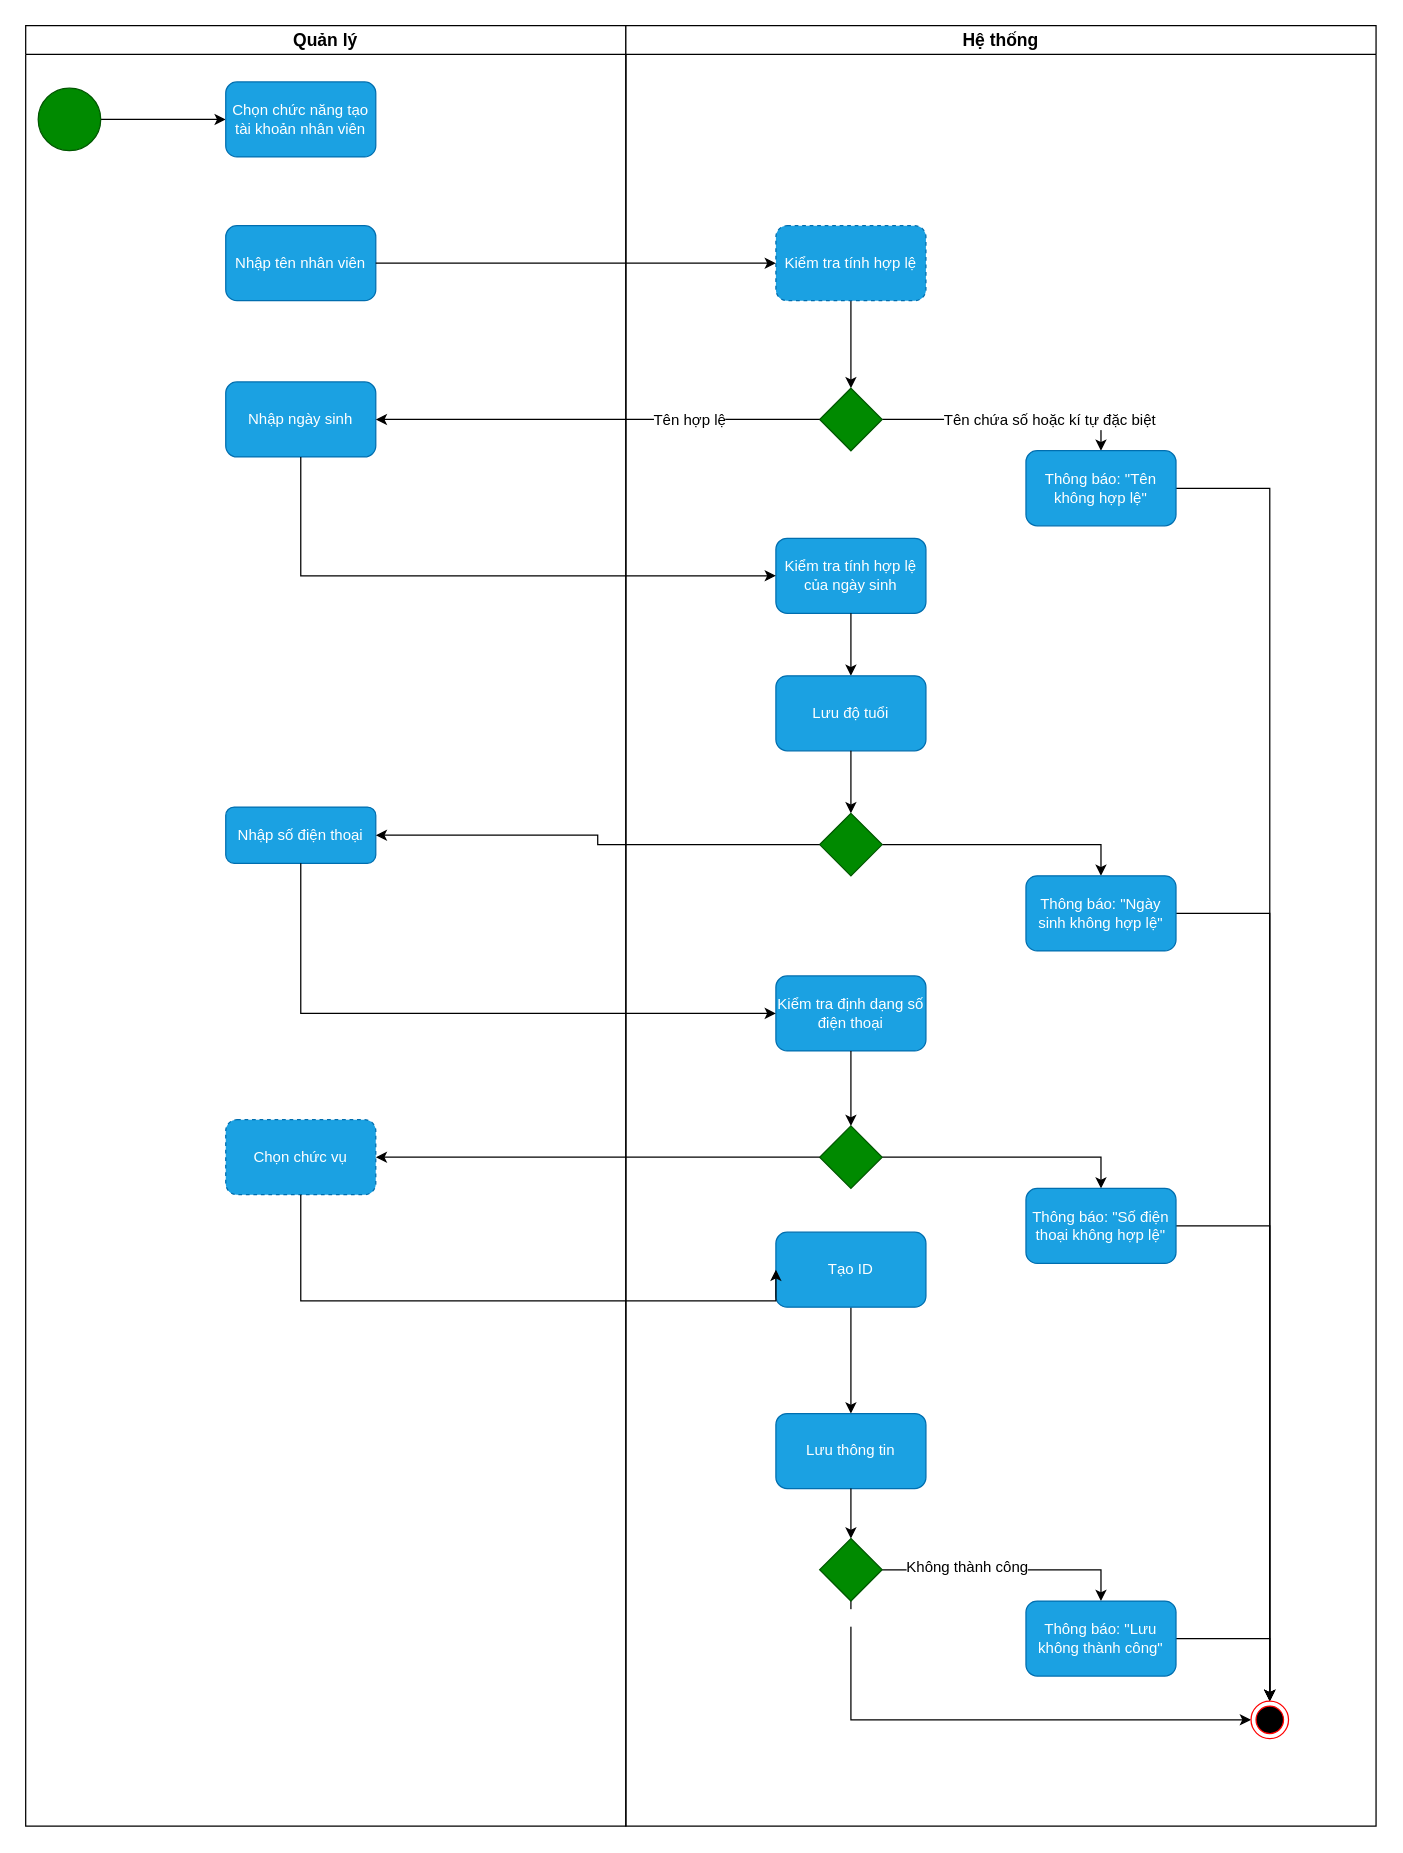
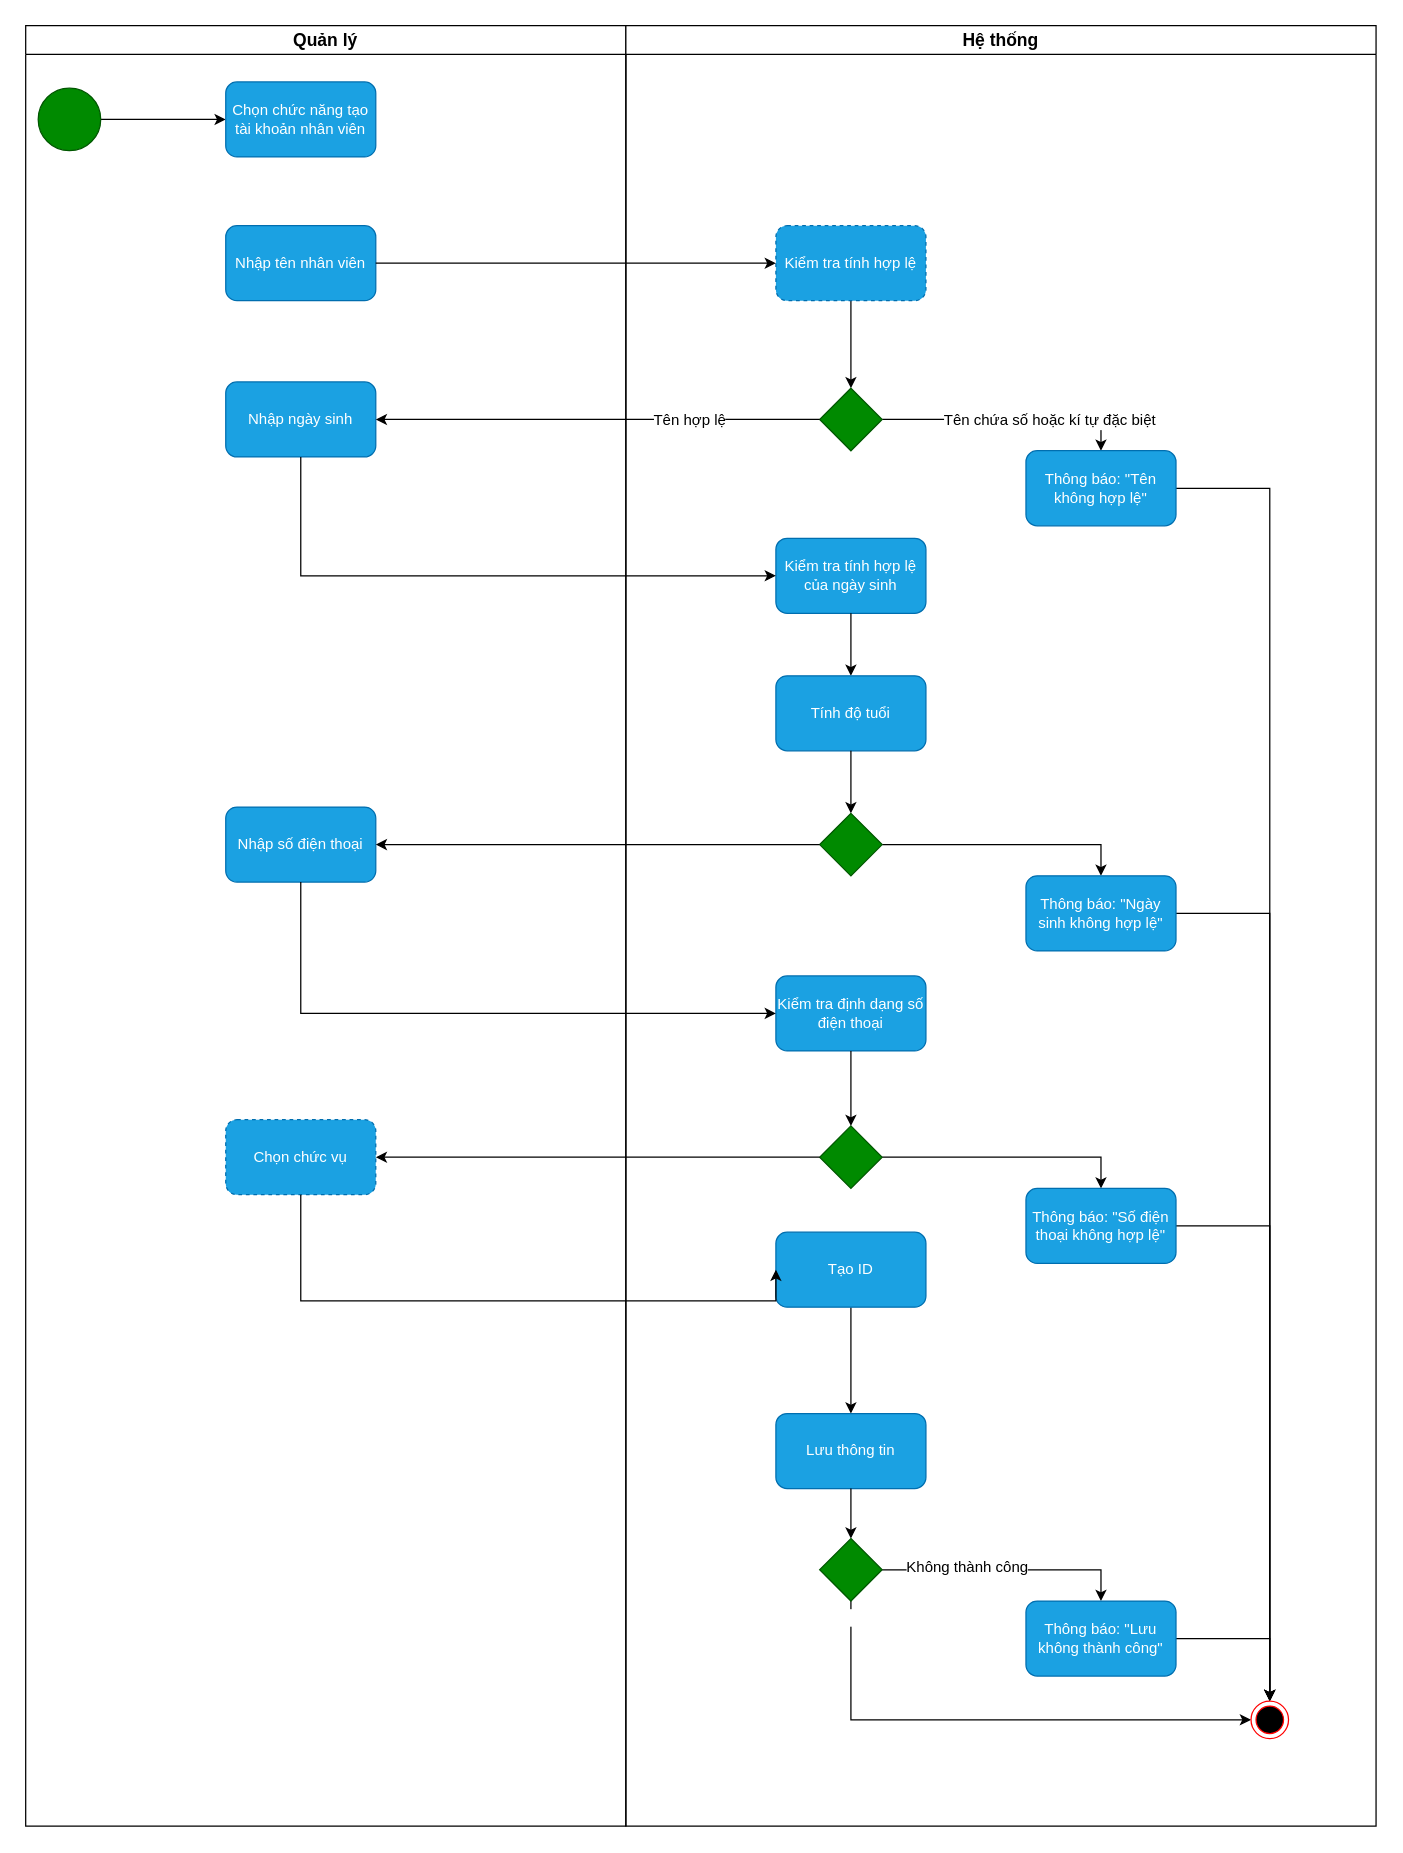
  <mxCell id="0" />
  <mxCell id="1" parent="0" />
  <mxCell id="2" value="&lt;font style=&quot;font-size: 14px;&quot;&gt;Quản lý&lt;/font&gt;" style="swimlane;whiteSpace=wrap;html=1;" vertex="1" parent="1"><mxGeometry x="20" y="20" width="480" height="1440" as="geometry" /></mxCell>
  <mxCell id="3" style="edgeStyle=orthogonalEdgeStyle;rounded=0;orthogonalLoop=1;jettySize=auto;html=1;" edge="1" parent="2" source="4" target="5"><mxGeometry relative="1" as="geometry" /></mxCell>
  <mxCell id="4" value="" style="points=[[0.145,0.145,0],[0.5,0,0],[0.855,0.145,0],[1,0.5,0],[0.855,0.855,0],[0.5,1,0],[0.145,0.855,0],[0,0.5,0]];shape=mxgraph.bpmn.event;html=1;verticalLabelPosition=bottom;labelBackgroundColor=#ffffff;verticalAlign=top;align=center;perimeter=ellipsePerimeter;outlineConnect=0;aspect=fixed;outline=standard;symbol=general;fillColor=#008a00;fontColor=#ffffff;strokeColor=#005700;" vertex="1" parent="2"><mxGeometry x="10" y="50" width="50" height="50" as="geometry" /></mxCell>
  <mxCell id="5" value="Chọn chức năng tạo tài khoản nhân viên" style="rounded=1;whiteSpace=wrap;html=1;fillColor=#1ba1e2;fontColor=#ffffff;strokeColor=#006EAF;" vertex="1" parent="2"><mxGeometry x="160" y="45" width="120" height="60" as="geometry" /></mxCell>
  <mxCell id="6" value="Nhập tên nhân viên" style="rounded=1;whiteSpace=wrap;html=1;fillColor=#1ba1e2;fontColor=#ffffff;strokeColor=#006EAF;" vertex="1" parent="2"><mxGeometry x="160" y="160" width="120" height="60" as="geometry" /></mxCell>
  <mxCell id="7" value="Nhập ngày sinh" style="rounded=1;whiteSpace=wrap;html=1;fillColor=#1ba1e2;fontColor=#ffffff;strokeColor=#006EAF;" vertex="1" parent="2"><mxGeometry x="160" y="285" width="120" height="60" as="geometry" /></mxCell>
- <mxCell id="8" value="Nhập số điện thoại" style="rounded=1;whiteSpace=wrap;html=1;fillColor=#1ba1e2;fontColor=#ffffff;strokeColor=#006EAF;" vertex="1" parent="2"><mxGeometry x="160" y="625" width="120" height="45" as="geometry" /></mxCell>
+ <mxCell id="8" value="Nhập số điện thoại" style="rounded=1;whiteSpace=wrap;html=1;fillColor=#1ba1e2;fontColor=#ffffff;strokeColor=#006EAF;" vertex="1" parent="2"><mxGeometry x="160" y="625" width="120" height="60" as="geometry" /></mxCell>
  <mxCell id="9" value="Chọn chức vụ" style="rounded=1;whiteSpace=wrap;html=1;fillColor=#1ba1e2;fontColor=#ffffff;strokeColor=#006EAF;dashed=1;" vertex="1" parent="2"><mxGeometry x="160" y="875" width="120" height="60" as="geometry" /></mxCell>
  <mxCell id="10" value="&lt;font style=&quot;font-size: 14px;&quot;&gt;Hệ thống&lt;/font&gt;" style="swimlane;whiteSpace=wrap;html=1;" vertex="1" parent="1"><mxGeometry x="500" y="20" width="600" height="1440" as="geometry" /></mxCell>
  <mxCell id="11" style="edgeStyle=orthogonalEdgeStyle;rounded=0;orthogonalLoop=1;jettySize=auto;html=1;entryX=0.5;entryY=0;entryDx=0;entryDy=0;exitX=1;exitY=0.5;exitDx=0;exitDy=0;exitPerimeter=0;" edge="1" parent="10" source="17" target="16"><mxGeometry relative="1" as="geometry"><Array as="points"><mxPoint x="380" y="315" /></Array></mxGeometry></mxCell>
  <mxCell id="12" value="&lt;font style=&quot;font-size: 12px;&quot;&gt;Tên chứa số hoặc kí tự đặc biệt&lt;/font&gt;" style="edgeLabel;html=1;align=center;verticalAlign=middle;resizable=0;points=[];" connectable="0" vertex="1" parent="11"><mxGeometry x="-0.439" y="1" relative="1" as="geometry"><mxPoint x="77" y="1" as="offset" /></mxGeometry></mxCell>
  <mxCell id="13" style="edgeStyle=orthogonalEdgeStyle;rounded=0;orthogonalLoop=1;jettySize=auto;html=1;" edge="1" parent="10" source="14" target="17"><mxGeometry relative="1" as="geometry" /></mxCell>
  <mxCell id="14" value="Kiểm tra tính hợp lệ" style="rounded=1;whiteSpace=wrap;html=1;fillColor=#1ba1e2;fontColor=#ffffff;strokeColor=#006EAF;dashed=1;" vertex="1" parent="10"><mxGeometry x="120" y="160" width="120" height="60" as="geometry" /></mxCell>
  <mxCell id="15" style="edgeStyle=orthogonalEdgeStyle;rounded=0;orthogonalLoop=1;jettySize=auto;html=1;entryX=0.5;entryY=0;entryDx=0;entryDy=0;" edge="1" parent="10" source="16" target="42"><mxGeometry relative="1" as="geometry" /></mxCell>
  <mxCell id="16" value="Thông báo: &quot;Tên không hợp lệ&quot;" style="rounded=1;whiteSpace=wrap;html=1;fillColor=#1ba1e2;fontColor=#ffffff;strokeColor=#006EAF;" vertex="1" parent="10"><mxGeometry x="320" y="340" width="120" height="60" as="geometry" /></mxCell>
  <mxCell id="17" value="" style="points=[[0.25,0.25,0],[0.5,0,0],[0.75,0.25,0],[1,0.5,0],[0.75,0.75,0],[0.5,1,0],[0.25,0.75,0],[0,0.5,0]];shape=mxgraph.bpmn.gateway2;html=1;verticalLabelPosition=bottom;labelBackgroundColor=#ffffff;verticalAlign=top;align=center;perimeter=rhombusPerimeter;outlineConnect=0;outline=none;symbol=none;fillColor=#008a00;fontColor=#ffffff;strokeColor=#005700;" vertex="1" parent="10"><mxGeometry x="155" y="290" width="50" height="50" as="geometry" /></mxCell>
  <mxCell id="18" value="Kiểm tra tính hợp lệ của ngày sinh" style="rounded=1;whiteSpace=wrap;html=1;fillColor=#1ba1e2;fontColor=#ffffff;strokeColor=#006EAF;" vertex="1" parent="10"><mxGeometry x="120" y="410" width="120" height="60" as="geometry" /></mxCell>
  <mxCell id="19" style="edgeStyle=orthogonalEdgeStyle;rounded=0;orthogonalLoop=1;jettySize=auto;html=1;entryX=0.5;entryY=0;entryDx=0;entryDy=0;" edge="1" parent="10" source="18" target="20"><mxGeometry relative="1" as="geometry"><mxPoint x="180" y="520" as="targetPoint" /></mxGeometry></mxCell>
- <mxCell id="20" value="Lưu độ tuổi" style="rounded=1;whiteSpace=wrap;html=1;fillColor=#1ba1e2;fontColor=#ffffff;strokeColor=#006EAF;" vertex="1" parent="10"><mxGeometry x="120" y="520" width="120" height="60" as="geometry" /></mxCell>
+ <mxCell id="20" value="Tính độ tuổi" style="rounded=1;whiteSpace=wrap;html=1;fillColor=#1ba1e2;fontColor=#ffffff;strokeColor=#006EAF;" vertex="1" parent="10"><mxGeometry x="120" y="520" width="120" height="60" as="geometry" /></mxCell>
  <mxCell id="21" style="edgeStyle=orthogonalEdgeStyle;rounded=0;orthogonalLoop=1;jettySize=auto;html=1;entryX=0.5;entryY=0;entryDx=0;entryDy=0;" edge="1" parent="10" source="22" target="25"><mxGeometry relative="1" as="geometry" /></mxCell>
  <mxCell id="22" value="" style="points=[[0.25,0.25,0],[0.5,0,0],[0.75,0.25,0],[1,0.5,0],[0.75,0.75,0],[0.5,1,0],[0.25,0.75,0],[0,0.5,0]];shape=mxgraph.bpmn.gateway2;html=1;verticalLabelPosition=bottom;labelBackgroundColor=#ffffff;verticalAlign=top;align=center;perimeter=rhombusPerimeter;outlineConnect=0;outline=none;symbol=none;fillColor=#008a00;fontColor=#ffffff;strokeColor=#005700;" vertex="1" parent="10"><mxGeometry x="155" y="630" width="50" height="50" as="geometry" /></mxCell>
  <mxCell id="23" style="edgeStyle=orthogonalEdgeStyle;rounded=0;orthogonalLoop=1;jettySize=auto;html=1;entryX=0.5;entryY=0;entryDx=0;entryDy=0;entryPerimeter=0;" edge="1" parent="10" source="20" target="22"><mxGeometry relative="1" as="geometry" /></mxCell>
  <mxCell id="24" style="edgeStyle=orthogonalEdgeStyle;rounded=0;orthogonalLoop=1;jettySize=auto;html=1;entryX=0.5;entryY=0;entryDx=0;entryDy=0;" edge="1" parent="10" source="25" target="42"><mxGeometry relative="1" as="geometry" /></mxCell>
  <mxCell id="25" value="Thông báo: &quot;Ngày sinh không hợp lệ&quot;" style="rounded=1;whiteSpace=wrap;html=1;fillColor=#1ba1e2;fontColor=#ffffff;strokeColor=#006EAF;" vertex="1" parent="10"><mxGeometry x="320" y="680" width="120" height="60" as="geometry" /></mxCell>
  <mxCell id="26" value="Kiểm tra định dạng số điện thoại" style="rounded=1;whiteSpace=wrap;html=1;fillColor=#1ba1e2;fontColor=#ffffff;strokeColor=#006EAF;" vertex="1" parent="10"><mxGeometry x="120" y="760" width="120" height="60" as="geometry" /></mxCell>
  <mxCell id="27" style="edgeStyle=orthogonalEdgeStyle;rounded=0;orthogonalLoop=1;jettySize=auto;html=1;entryX=0.5;entryY=0;entryDx=0;entryDy=0;" edge="1" parent="10" source="28" target="31"><mxGeometry relative="1" as="geometry" /></mxCell>
  <mxCell id="28" value="" style="points=[[0.25,0.25,0],[0.5,0,0],[0.75,0.25,0],[1,0.5,0],[0.75,0.75,0],[0.5,1,0],[0.25,0.75,0],[0,0.5,0]];shape=mxgraph.bpmn.gateway2;html=1;verticalLabelPosition=bottom;labelBackgroundColor=#ffffff;verticalAlign=top;align=center;perimeter=rhombusPerimeter;outlineConnect=0;outline=none;symbol=none;fillColor=#008a00;fontColor=#ffffff;strokeColor=#005700;" vertex="1" parent="10"><mxGeometry x="155" y="880" width="50" height="50" as="geometry" /></mxCell>
  <mxCell id="29" style="edgeStyle=orthogonalEdgeStyle;rounded=0;orthogonalLoop=1;jettySize=auto;html=1;entryX=0.5;entryY=0;entryDx=0;entryDy=0;entryPerimeter=0;" edge="1" parent="10" source="26" target="28"><mxGeometry relative="1" as="geometry" /></mxCell>
  <mxCell id="30" style="edgeStyle=orthogonalEdgeStyle;rounded=0;orthogonalLoop=1;jettySize=auto;html=1;entryX=0.5;entryY=0;entryDx=0;entryDy=0;" edge="1" parent="10" source="31" target="42"><mxGeometry relative="1" as="geometry" /></mxCell>
  <mxCell id="31" value="Thông báo: &quot;Số điện thoại không hợp lệ&quot;" style="rounded=1;whiteSpace=wrap;html=1;fillColor=#1ba1e2;fontColor=#ffffff;strokeColor=#006EAF;" vertex="1" parent="10"><mxGeometry x="320" y="930" width="120" height="60" as="geometry" /></mxCell>
  <mxCell id="32" style="edgeStyle=orthogonalEdgeStyle;rounded=0;orthogonalLoop=1;jettySize=auto;html=1;entryX=0.5;entryY=0;entryDx=0;entryDy=0;" edge="1" parent="10" source="33" target="34"><mxGeometry relative="1" as="geometry" /></mxCell>
  <mxCell id="33" value="Tạo ID" style="rounded=1;whiteSpace=wrap;html=1;fillColor=#1ba1e2;fontColor=#ffffff;strokeColor=#006EAF;" vertex="1" parent="10"><mxGeometry x="120" y="965" width="120" height="60" as="geometry" /></mxCell>
  <mxCell id="34" value="Lưu thông tin" style="rounded=1;whiteSpace=wrap;html=1;fillColor=#1ba1e2;fontColor=#ffffff;strokeColor=#006EAF;" vertex="1" parent="10"><mxGeometry x="120" y="1110" width="120" height="60" as="geometry" /></mxCell>
  <mxCell id="35" style="edgeStyle=orthogonalEdgeStyle;rounded=0;orthogonalLoop=1;jettySize=auto;html=1;entryX=0.5;entryY=0;entryDx=0;entryDy=0;" edge="1" parent="10" source="38" target="41"><mxGeometry relative="1" as="geometry" /></mxCell>
  <mxCell id="36" value="&lt;font style=&quot;font-size: 12px;&quot;&gt;Không thành công&lt;/font&gt;" style="edgeLabel;html=1;align=center;verticalAlign=middle;resizable=0;points=[];" connectable="0" vertex="1" parent="35"><mxGeometry x="-0.338" y="3" relative="1" as="geometry"><mxPoint x="1" as="offset" /></mxGeometry></mxCell>
  <mxCell id="37" style="edgeStyle=orthogonalEdgeStyle;rounded=0;orthogonalLoop=1;jettySize=auto;html=1;entryX=0;entryY=0.5;entryDx=0;entryDy=0;" edge="1" parent="10" source="38" target="42"><mxGeometry relative="1" as="geometry"><Array as="points"><mxPoint x="180" y="1355" /></Array></mxGeometry></mxCell>
  <mxCell id="38" value="Lưu thành công" style="points=[[0.25,0.25,0],[0.5,0,0],[0.75,0.25,0],[1,0.5,0],[0.75,0.75,0],[0.5,1,0],[0.25,0.75,0],[0,0.5,0]];shape=mxgraph.bpmn.gateway2;html=1;verticalLabelPosition=bottom;labelBackgroundColor=#ffffff;verticalAlign=top;align=center;perimeter=rhombusPerimeter;outlineConnect=0;outline=none;symbol=none;fillColor=#008a00;fontColor=#ffffff;strokeColor=#005700;" vertex="1" parent="10"><mxGeometry x="155" y="1210" width="50" height="50" as="geometry" /></mxCell>
  <mxCell id="39" style="edgeStyle=orthogonalEdgeStyle;rounded=0;orthogonalLoop=1;jettySize=auto;html=1;entryX=0.5;entryY=0;entryDx=0;entryDy=0;entryPerimeter=0;" edge="1" parent="10" source="34" target="38"><mxGeometry relative="1" as="geometry" /></mxCell>
  <mxCell id="40" style="edgeStyle=orthogonalEdgeStyle;rounded=0;orthogonalLoop=1;jettySize=auto;html=1;entryX=0.5;entryY=0;entryDx=0;entryDy=0;" edge="1" parent="10" source="41" target="42"><mxGeometry relative="1" as="geometry" /></mxCell>
  <mxCell id="41" value="Thông báo: &quot;Lưu không thành công&quot;" style="rounded=1;whiteSpace=wrap;html=1;fillColor=#1ba1e2;fontColor=#ffffff;strokeColor=#006EAF;" vertex="1" parent="10"><mxGeometry x="320" y="1260" width="120" height="60" as="geometry" /></mxCell>
  <mxCell id="42" value="" style="ellipse;html=1;shape=endState;fillColor=#000000;strokeColor=#ff0000;" vertex="1" parent="10"><mxGeometry x="500" y="1340" width="30" height="30" as="geometry" /></mxCell>
  <mxCell id="43" style="edgeStyle=orthogonalEdgeStyle;rounded=0;orthogonalLoop=1;jettySize=auto;html=1;entryX=0;entryY=0.5;entryDx=0;entryDy=0;" edge="1" parent="1" source="6" target="14"><mxGeometry relative="1" as="geometry" /></mxCell>
  <mxCell id="44" style="edgeStyle=orthogonalEdgeStyle;rounded=0;orthogonalLoop=1;jettySize=auto;html=1;entryX=1;entryY=0.5;entryDx=0;entryDy=0;" edge="1" parent="1" source="17" target="7"><mxGeometry relative="1" as="geometry" /></mxCell>
  <mxCell id="45" value="&lt;font style=&quot;font-size: 12px;&quot;&gt;Tên hợp lệ&lt;/font&gt;" style="edgeLabel;html=1;align=center;verticalAlign=middle;resizable=0;points=[];" connectable="0" vertex="1" parent="44"><mxGeometry x="-0.309" y="-1" relative="1" as="geometry"><mxPoint x="18" y="1" as="offset" /></mxGeometry></mxCell>
  <mxCell id="46" style="edgeStyle=orthogonalEdgeStyle;rounded=0;orthogonalLoop=1;jettySize=auto;html=1;entryX=0;entryY=0.5;entryDx=0;entryDy=0;" edge="1" parent="1" source="7" target="18"><mxGeometry relative="1" as="geometry"><Array as="points"><mxPoint x="240" y="460" /></Array></mxGeometry></mxCell>
  <mxCell id="47" style="edgeStyle=orthogonalEdgeStyle;rounded=0;orthogonalLoop=1;jettySize=auto;html=1;entryX=1;entryY=0.5;entryDx=0;entryDy=0;" edge="1" parent="1" source="22" target="8"><mxGeometry relative="1" as="geometry" /></mxCell>
  <mxCell id="48" style="edgeStyle=orthogonalEdgeStyle;rounded=0;orthogonalLoop=1;jettySize=auto;html=1;entryX=0;entryY=0.5;entryDx=0;entryDy=0;" edge="1" parent="1" source="8" target="26"><mxGeometry relative="1" as="geometry"><Array as="points"><mxPoint x="240" y="810" /></Array></mxGeometry></mxCell>
  <mxCell id="49" style="edgeStyle=orthogonalEdgeStyle;rounded=0;orthogonalLoop=1;jettySize=auto;html=1;entryX=1;entryY=0.5;entryDx=0;entryDy=0;" edge="1" parent="1" source="28" target="9"><mxGeometry relative="1" as="geometry" /></mxCell>
  <mxCell id="50" style="edgeStyle=orthogonalEdgeStyle;rounded=0;orthogonalLoop=1;jettySize=auto;html=1;entryX=0;entryY=0.5;entryDx=0;entryDy=0;" edge="1" parent="1" source="9" target="33"><mxGeometry relative="1" as="geometry"><Array as="points"><mxPoint x="240" y="1040" /></Array></mxGeometry></mxCell>
